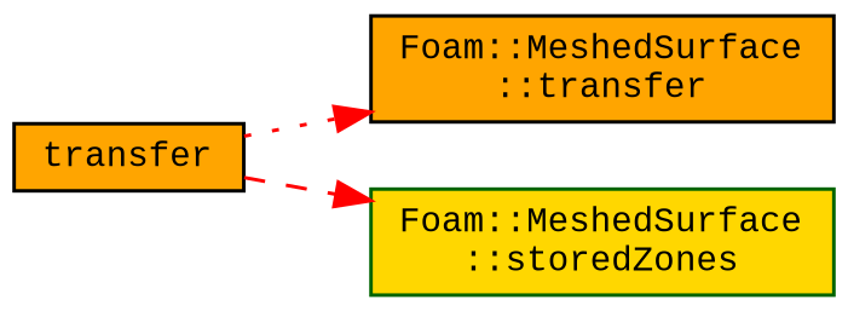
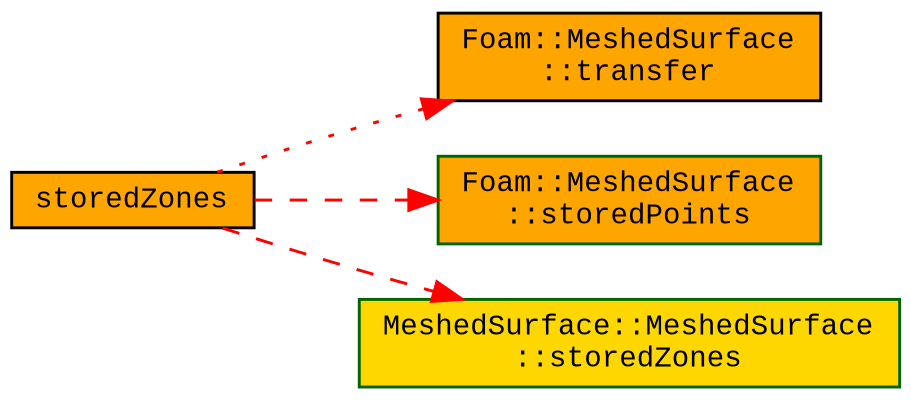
  digraph {
    fontname="Liberation Mono"
    rankdir=LR
    node [color=black fillcolor=orange fontname="Liberation Mono" fontsize=10 shape=record style=filled]
    edge [color=red fontname="Liberation Mono" fontsize=10 labelfontname=FreeSans labelfontsize=10 style=dashed]
-   n1 [fontcolor=black height=0.2 label=transfer width=0.4]
+   n1 [fontcolor=black height=0.2 label=storedZones width=0.4]
    n2 [height=0.2 label="Foam::MeshedSurface\l::transfer" width=0.4]
-   n4 [color=darkgreen fillcolor=gold height=0.2 label="Foam::MeshedSurface\l::storedZones" width=0.4]
+   n3 [color=darkgreen height=0.2 label="Foam::MeshedSurface\l::storedPoints" width=0.4]
+   n4 [color=darkgreen fillcolor=gold height=0.2 label="MeshedSurface::MeshedSurface\l::storedZones" width=0.4]
    n1 -> n2 [style=dotted]
+   n1 -> n3
    n1 -> n4
  }
